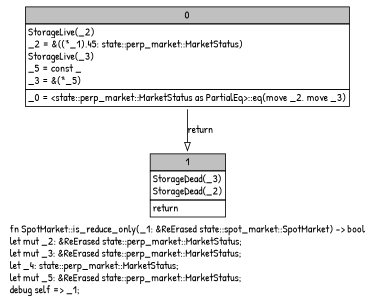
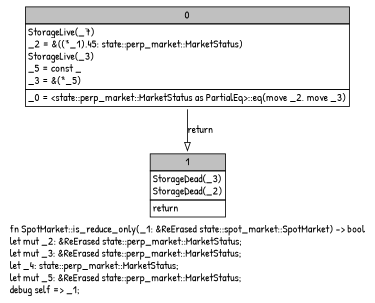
  digraph {
    fontname="Patrick Hand"
    label=<fn SpotMarket::is_reduce_only(_1: &amp;ReErased state::spot_market::SpotMarket) -&gt; bool<br align="left"/>let mut _2: &amp;ReErased state::perp_market::MarketStatus;<br align="left"/>let mut _3: &amp;ReErased state::perp_market::MarketStatus;<br align="left"/>let _4: state::perp_market::MarketStatus;<br align="left"/>let mut _5: &amp;ReErased state::perp_market::MarketStatus;<br align="left"/>debug self =&gt; _1;<br align="left"/>>
    node [fontname="Patrick Hand" shape=none]
-   n1 [label=<<table border="0" cellborder="1" cellspacing="0"><tr><td bgcolor="gray" align="center" colspan="1">0</td></tr><tr><td align="left" balign="left">StorageLive(_2)<br/>_2 = &amp;((*_1).45: state::perp_market::MarketStatus)<br/>StorageLive(_3)<br/>_5 = const _<br/>_3 = &amp;(*_5)<br/></td></tr><tr><td align="left">_0 = &lt;state::perp_market::MarketStatus as PartialEq&gt;::eq(move _2, move _3)</td></tr></table>>]
+   n1 [label=<<table border="0" cellborder="1" cellspacing="0"><tr><td bgcolor="gray" align="center" colspan="1">0</td></tr><tr><td align="left" balign="left">StorageLive(_7)<br/>_2 = &amp;((*_1).45: state::perp_market::MarketStatus)<br/>StorageLive(_3)<br/>_5 = const _<br/>_3 = &amp;(*_5)<br/></td></tr><tr><td align="left">_0 = &lt;state::perp_market::MarketStatus as PartialEq&gt;::eq(move _2, move _3)</td></tr></table>>]
    n2 [label=<<table border="0" cellborder="1" cellspacing="0"><tr><td bgcolor="gray" align="center" colspan="1">1</td></tr><tr><td align="left" balign="left">StorageDead(_3)<br/>StorageDead(_2)<br/></td></tr><tr><td align="left">return</td></tr></table>>]
    n1 -> n2 [fontname="Patrick Hand" label=return arrowhead=onormal]
  }
